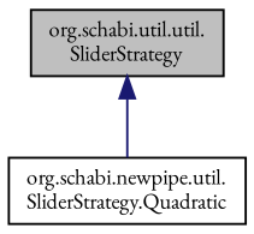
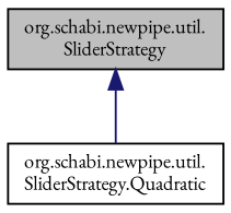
  digraph {
    fontname="EB Garamond"
    node [color=black fontname="EB Garamond" fontsize=10 shape=record style=filled]
-   n1 [fillcolor=grey75 fontcolor=black height=0.2 label="org.schabi.util.util.\lSliderStrategy" width=0.4]
+   n1 [fillcolor=grey75 fontcolor=black height=0.2 label="org.schabi.newpipe.util.\lSliderStrategy" width=0.4]
    n2 [fillcolor=white height=0.2 label="org.schabi.newpipe.util.\lSliderStrategy.Quadratic" width=0.4]
    n1 -> n2 [color=midnightblue dir=back fontname="EB Garamond" fontsize=10 labelfontname=Helvetica labelfontsize=10 style=solid]
  }
